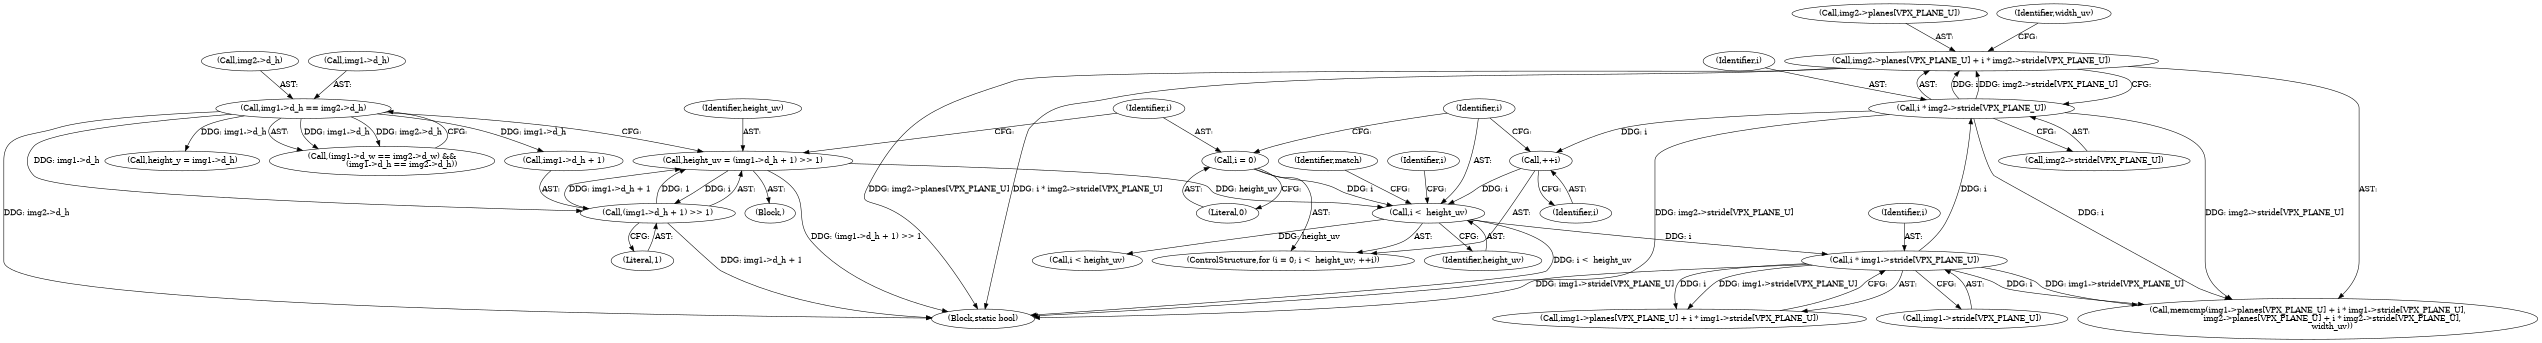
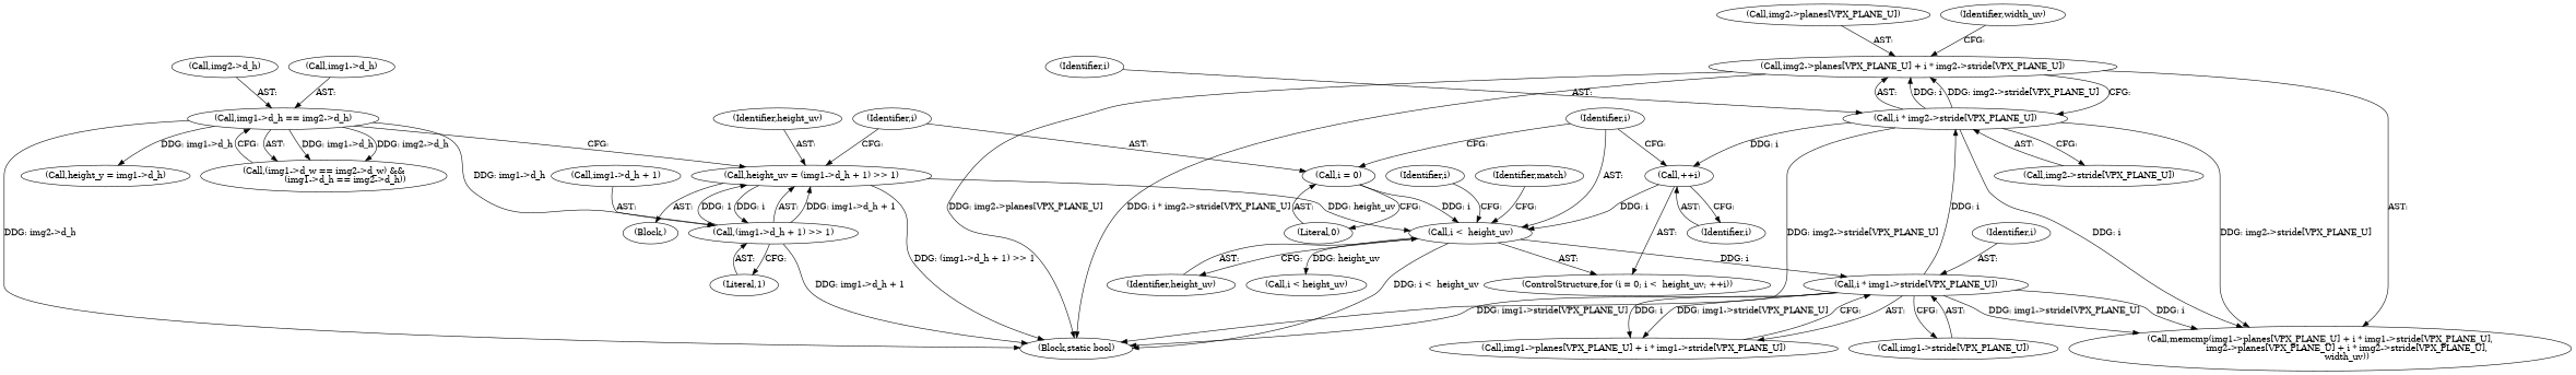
  digraph {
    n1 [label="(Call,img2->planes[VPX_PLANE_U] + i * img2->stride[VPX_PLANE_U])"]
    n2 [label="(Call,i * img2->stride[VPX_PLANE_U])"]
    n3 [label="(Call,memcmp(img1->planes[VPX_PLANE_U] + i * img1->stride[VPX_PLANE_U],\n                    img2->planes[VPX_PLANE_U] + i * img2->stride[VPX_PLANE_U],\n                    width_uv))"]
    n4 [label="(Block,static bool)"]
    n5 [label="(Call,++i)"]
    n6 [label="(Call,img2->stride[VPX_PLANE_U])"]
    n7 [label="(Call,i <  height_uv)"]
    n8 [label="(ControlStructure,for (i = 0; i <  height_uv; ++i))"]
    n9 [label="(Identifier,i)"]
    n10 [label="(Call,i * img1->stride[VPX_PLANE_U])"]
    n11 [label="(Call,img1->planes[VPX_PLANE_U] + i * img1->stride[VPX_PLANE_U])"]
    n12 [label="(Call,img1->stride[VPX_PLANE_U])"]
    n13 [label="(Identifier,height_uv)"]
    n14 [label="(Call,i < height_uv)"]
    n15 [label="(Call,i = 0)"]
    n16 [label="(Literal,0)"]
    n17 [label="(Call,height_uv = (img1->d_h + 1) >> 1)"]
    n18 [label="(Call,(img1->d_h + 1) >> 1)"]
    n19 [label="(Block,)"]
    n20 [label="(Literal,1)"]
    n21 [label="(Call,img1->d_h == img2->d_h)"]
    n22 [label="(Call,img1->d_h + 1)"]
    n23 [label="(Call,height_y = img1->d_h)"]
    n24 [label="(Call,(img1->d_w == img2->d_w) &&\n                (img1->d_h == img2->d_h))"]
    n25 [label="(Call,img2->d_h)"]
    n26 [label="(Identifier,height_uv)"]
    n27 [label="(Identifier,i)"]
    n28 [label="(Call,img1->d_h)"]
    n29 [label="(Identifier,i)"]
    n30 [label="(Call,img2->planes[VPX_PLANE_U])"]
    n31 [label="(Identifier,i)"]
    n32 [label="(Identifier,i)"]
    n33 [label="(Identifier,i)"]
    n34 [label="(Identifier,match)"]
    n35 [label="(Identifier,width_uv)"]
    n1 -> n2 [label="CFG: "]
    n1 -> n3 [label="AST: "]
    n1 -> n4 [label="DDG: img2->planes[VPX_PLANE_U]"]
    n1 -> n4 [label="DDG: i * img2->stride[VPX_PLANE_U]"]
    n2 -> n1 [label="AST: "]
    n2 -> n1 [label="DDG: i"]
    n2 -> n1 [label="DDG: img2->stride[VPX_PLANE_U]"]
    n2 -> n3 [label="DDG: i"]
    n2 -> n3 [label="DDG: img2->stride[VPX_PLANE_U]"]
    n2 -> n4 [label="DDG: img2->stride[VPX_PLANE_U]"]
    n2 -> n5 [label="DDG: i"]
    n2 -> n6 [label="CFG: "]
    n5 -> n7 [label="DDG: i"]
    n5 -> n8 [label="AST: "]
    n5 -> n9 [label="CFG: "]
    n6 -> n2 [label="AST: "]
    n7 -> n4 [label="DDG: i <  height_uv"]
    n7 -> n8 [label="AST: "]
    n7 -> n10 [label="DDG: i"]
    n7 -> n13 [label="CFG: "]
    n7 -> n14 [label="DDG: height_uv"]
    n9 -> n5 [label="AST: "]
    n10 -> n2 [label="DDG: i"]
    n10 -> n3 [label="DDG: i"]
    n10 -> n3 [label="DDG: img1->stride[VPX_PLANE_U]"]
    n10 -> n4 [label="DDG: img1->stride[VPX_PLANE_U]"]
    n10 -> n11 [label="AST: "]
    n10 -> n11 [label="DDG: i"]
    n10 -> n11 [label="DDG: img1->stride[VPX_PLANE_U]"]
    n10 -> n12 [label="CFG: "]
    n11 -> n10 [label="CFG: "]
    n12 -> n10 [label="AST: "]
    n13 -> n7 [label="AST: "]
    n15 -> n7 [label="DDG: i"]
-   n15 -> n8 [label="AST: "]
    n15 -> n16 [label="CFG: "]
    n16 -> n15 [label="AST: "]
    n17 -> n4 [label="DDG: (img1->d_h + 1) >> 1"]
    n17 -> n7 [label="DDG: height_uv"]
    n17 -> n18 [label="DDG: i"]
    n17 -> n19 [label="AST: "]
    n18 -> n4 [label="DDG: img1->d_h + 1"]
    n18 -> n17 [label="AST: "]
    n18 -> n17 [label="DDG: img1->d_h + 1"]
    n18 -> n17 [label="DDG: 1"]
    n18 -> n20 [label="CFG: "]
    n20 -> n18 [label="AST: "]
    n21 -> n4 [label="DDG: img2->d_h"]
    n21 -> n17 [label="CFG: "]
    n21 -> n18 [label="DDG: img1->d_h"]
-   n21 -> n22 [label="DDG: img1->d_h"]
    n21 -> n23 [label="DDG: img1->d_h"]
    n21 -> n24 [label="AST: "]
    n21 -> n24 [label="DDG: img1->d_h"]
    n21 -> n24 [label="DDG: img2->d_h"]
    n22 -> n18 [label="AST: "]
    n24 -> n21 [label="CFG: "]
    n25 -> n21 [label="AST: "]
    n26 -> n17 [label="AST: "]
    n27 -> n15 [label="AST: "]
    n27 -> n17 [label="CFG: "]
    n28 -> n21 [label="AST: "]
    n29 -> n2 [label="AST: "]
    n30 -> n1 [label="AST: "]
    n31 -> n5 [label="CFG: "]
    n31 -> n7 [label="AST: "]
    n31 -> n15 [label="CFG: "]
    n32 -> n10 [label="AST: "]
    n33 -> n7 [label="CFG: "]
    n34 -> n7 [label="CFG: "]
    n35 -> n1 [label="CFG: "]
  }
